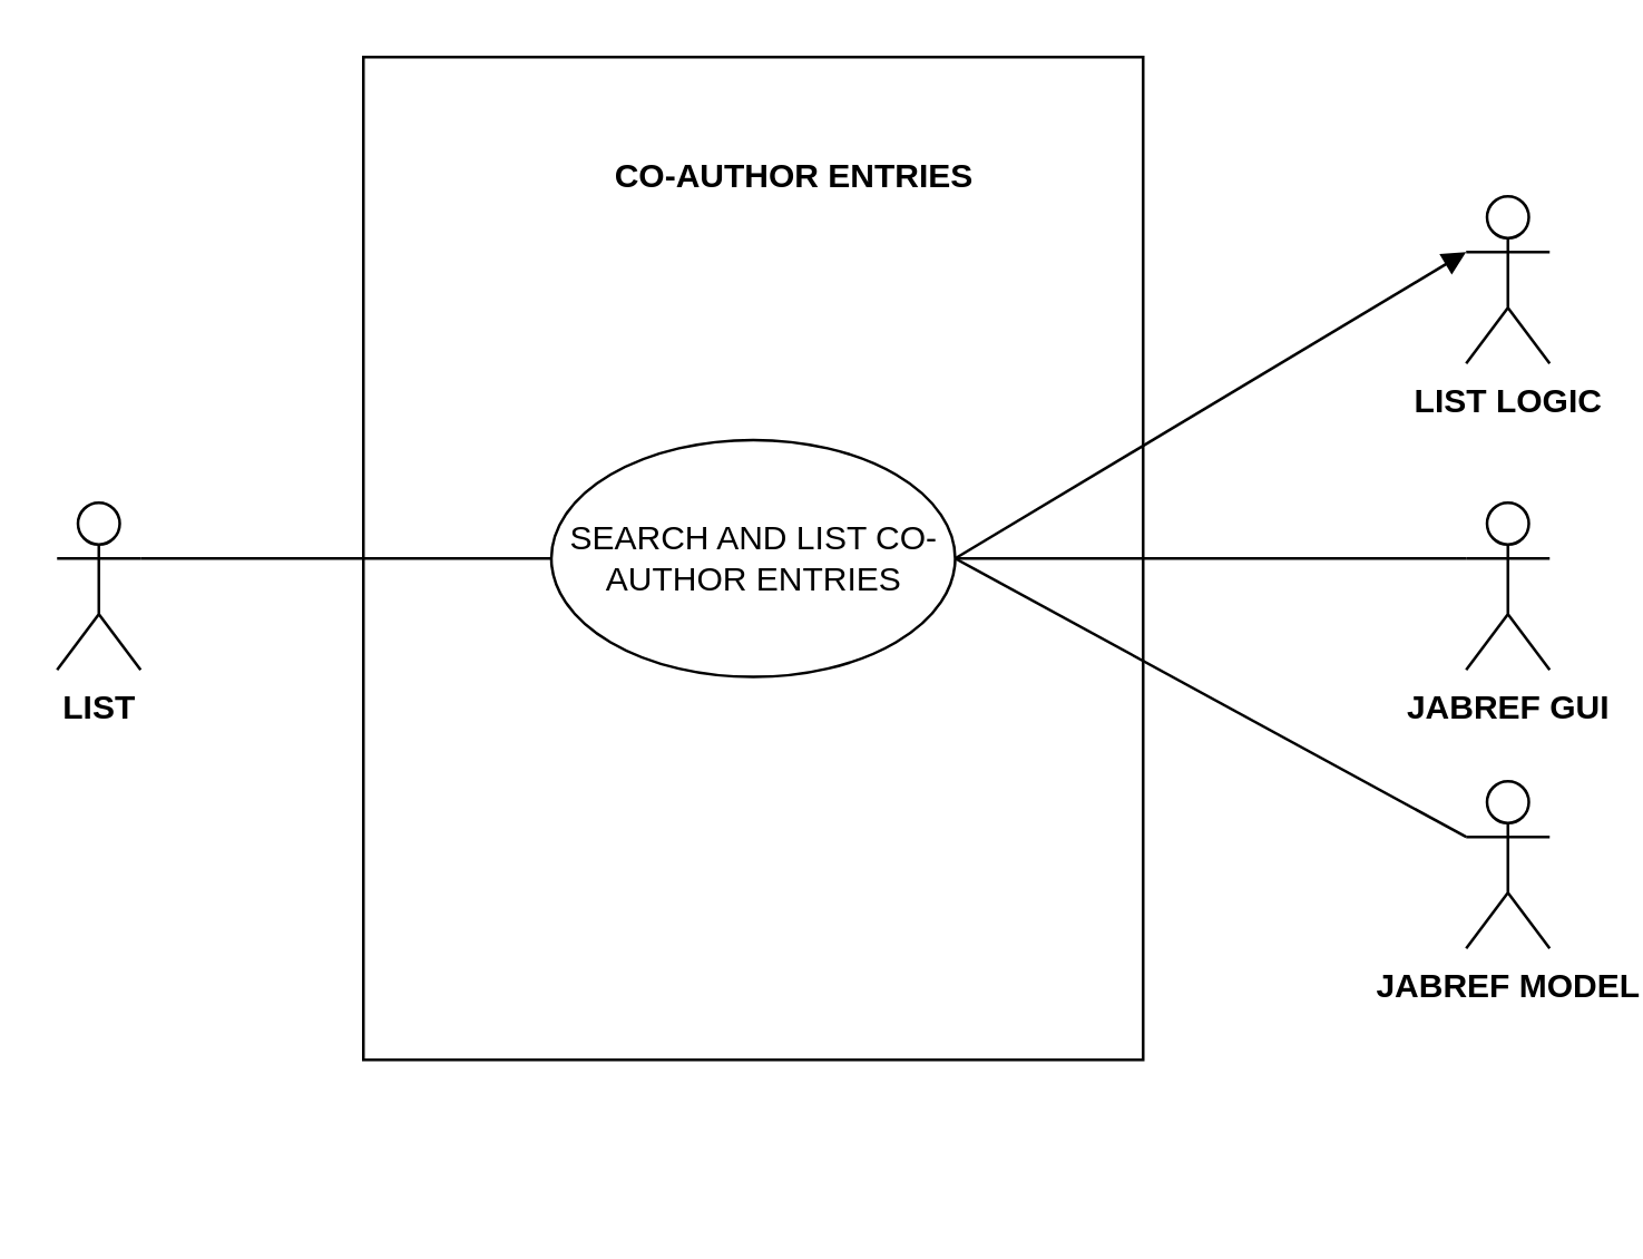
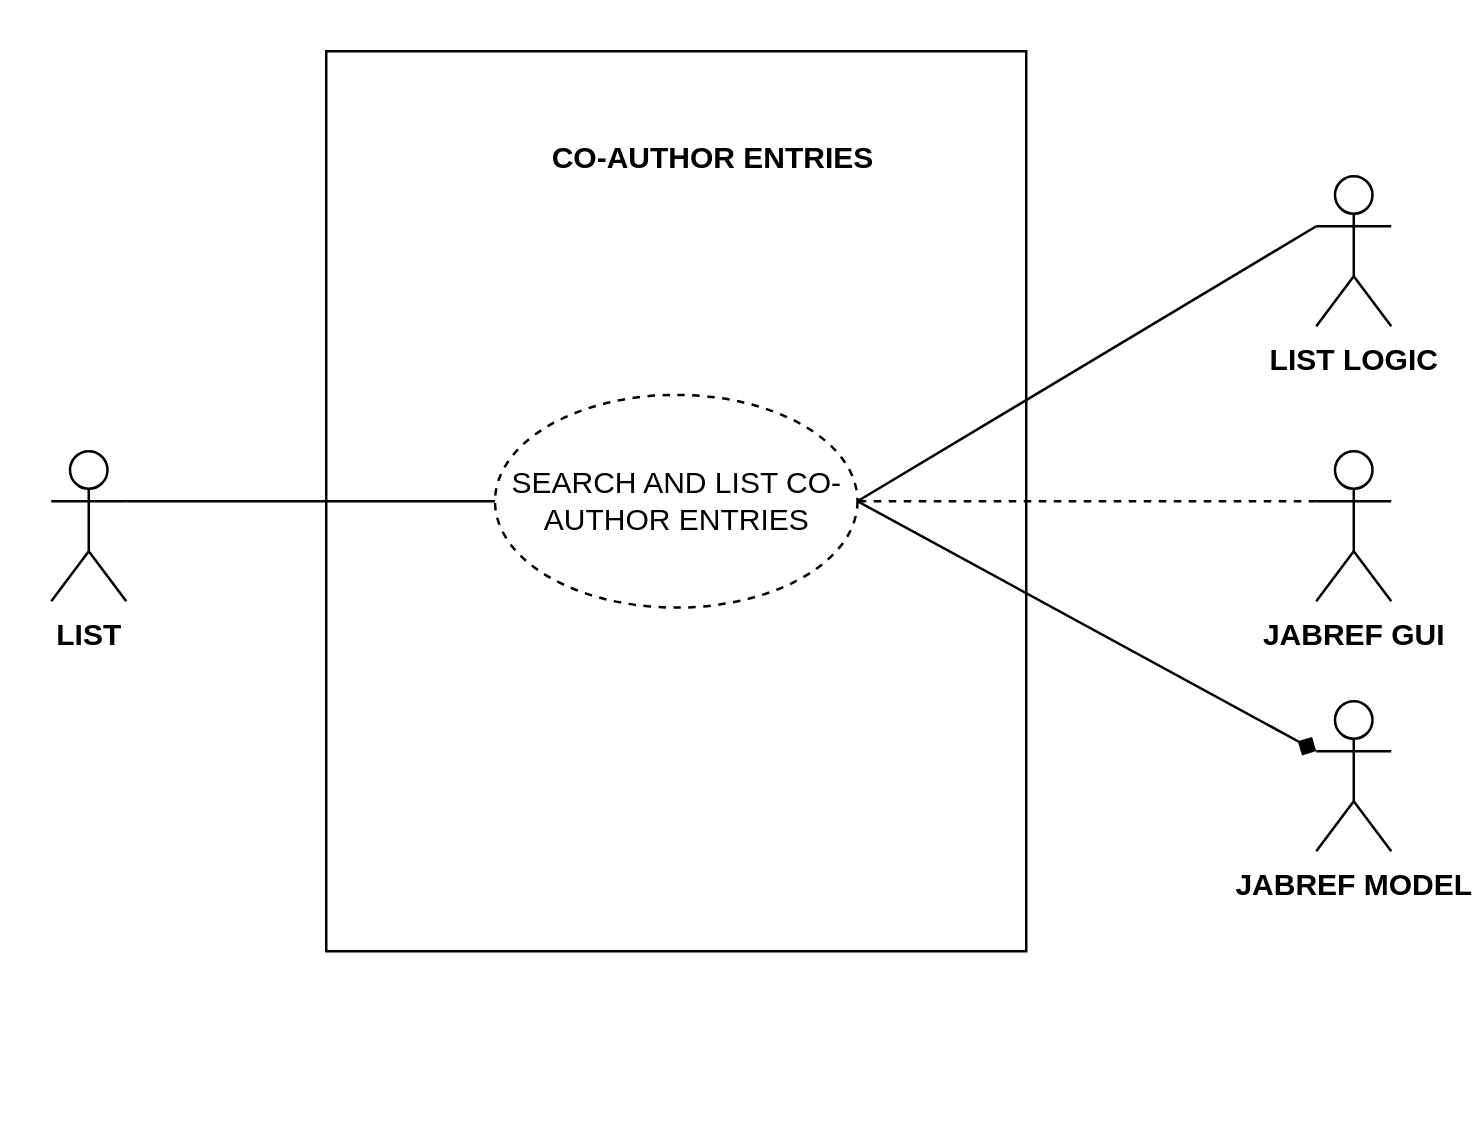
  <mxCell id="0" />
  <mxCell id="1" parent="0" />
  <mxCell id="2" value="" style="group;labelBackgroundColor=none;" parent="1" vertex="1" connectable="0"><mxGeometry x="130" y="20" width="280" height="410" as="geometry" /></mxCell>
  <mxCell id="3" value="" style="group;labelBackgroundColor=none;" parent="2" vertex="1" connectable="0"><mxGeometry width="280" height="410" as="geometry" /></mxCell>
  <mxCell id="4" value="" style="rounded=0;whiteSpace=wrap;html=1;labelBackgroundColor=none;" parent="3" vertex="1"><mxGeometry width="280" height="360" as="geometry" /></mxCell>
  <mxCell id="5" value="&lt;b&gt;CO-AUTHOR ENTRIES&lt;/b&gt;" style="text;html=1;strokeColor=none;fillColor=none;align=center;verticalAlign=middle;whiteSpace=wrap;rounded=0;labelBackgroundColor=none;" parent="3" vertex="1"><mxGeometry x="85" y="31.54" width="140" height="23.65" as="geometry" /></mxCell>
- <mxCell id="6" value="SEARCH AND LIST CO-AUTHOR ENTRIES" style="ellipse;whiteSpace=wrap;html=1;labelBackgroundColor=none;" parent="3" vertex="1"><mxGeometry x="67.5" y="137.46" width="145" height="85.09" as="geometry" /></mxCell>
+ <mxCell id="6" value="SEARCH AND LIST CO-AUTHOR ENTRIES" style="ellipse;whiteSpace=wrap;html=1;labelBackgroundColor=none;dashed=1;" parent="3" vertex="1"><mxGeometry x="67.5" y="137.46" width="145" height="85.09" as="geometry" /></mxCell>
  <mxCell id="7" value="&lt;b&gt;LIST&lt;/b&gt;" style="shape=umlActor;verticalLabelPosition=bottom;verticalAlign=top;html=1;outlineConnect=0;labelBackgroundColor=none;" parent="1" vertex="1"><mxGeometry x="20" y="180" width="30" height="60" as="geometry" /></mxCell>
  <mxCell id="8" value="" style="endArrow=none;html=1;rounded=0;exitX=0;exitY=0.5;exitDx=0;exitDy=0;entryX=1;entryY=0.333;entryDx=0;entryDy=0;entryPerimeter=0;labelBackgroundColor=none;" parent="1" source="6" target="7" edge="1"><mxGeometry width="50" height="50" relative="1" as="geometry"><mxPoint x="60" y="295" as="sourcePoint" /><mxPoint x="60" y="160" as="targetPoint" /></mxGeometry></mxCell>
  <mxCell id="9" value="&lt;b&gt;LIST LOGIC&lt;/b&gt;" style="shape=umlActor;verticalLabelPosition=bottom;verticalAlign=top;html=1;outlineConnect=0;labelBackgroundColor=none;" parent="1" vertex="1"><mxGeometry x="526" y="70" width="30" height="60" as="geometry" /></mxCell>
  <mxCell id="10" value="&lt;b&gt;JABREF GUI&lt;/b&gt;" style="shape=umlActor;verticalLabelPosition=bottom;verticalAlign=top;html=1;outlineConnect=0;labelBackgroundColor=none;" parent="1" vertex="1"><mxGeometry x="526" y="180" width="30" height="60" as="geometry" /></mxCell>
  <mxCell id="11" value="&lt;b&gt;JABREF MODEL&lt;/b&gt;" style="shape=umlActor;verticalLabelPosition=bottom;verticalAlign=top;html=1;outlineConnect=0;labelBackgroundColor=none;" parent="1" vertex="1"><mxGeometry x="526" y="280" width="30" height="60" as="geometry" /></mxCell>
- <mxCell id="12" value="" style="endArrow=block;html=1;rounded=0;entryX=0;entryY=0.333;entryDx=0;entryDy=0;entryPerimeter=0;exitX=1;exitY=0.5;exitDx=0;exitDy=0;labelBackgroundColor=none;" parent="1" source="6" target="9" edge="1"><mxGeometry width="50" height="50" relative="1" as="geometry"><mxPoint x="420" y="140" as="sourcePoint" /><mxPoint x="470" y="90" as="targetPoint" /></mxGeometry></mxCell>
- <mxCell id="13" value="" style="endArrow=none;html=1;rounded=0;entryX=1;entryY=0.5;entryDx=0;entryDy=0;exitX=0;exitY=0.333;exitDx=0;exitDy=0;exitPerimeter=0;labelBackgroundColor=none;" parent="1" source="10" target="6" edge="1"><mxGeometry width="50" height="50" relative="1" as="geometry"><mxPoint x="400" y="290" as="sourcePoint" /><mxPoint x="450" y="240" as="targetPoint" /></mxGeometry></mxCell>
- <mxCell id="14" value="" style="endArrow=none;html=1;rounded=0;entryX=0;entryY=0.333;entryDx=0;entryDy=0;entryPerimeter=0;exitX=1;exitY=0.5;exitDx=0;exitDy=0;labelBackgroundColor=none;" parent="1" source="6" target="11" edge="1"><mxGeometry width="50" height="50" relative="1" as="geometry"><mxPoint x="400" y="310" as="sourcePoint" /><mxPoint x="480" y="180" as="targetPoint" /></mxGeometry></mxCell>
+ <mxCell id="12" value="" style="endArrow=none;html=1;rounded=0;entryX=0;entryY=0.333;entryDx=0;entryDy=0;entryPerimeter=0;exitX=1;exitY=0.5;exitDx=0;exitDy=0;labelBackgroundColor=none;" parent="1" source="6" target="9" edge="1"><mxGeometry width="50" height="50" relative="1" as="geometry"><mxPoint x="420" y="140" as="sourcePoint" /><mxPoint x="470" y="90" as="targetPoint" /></mxGeometry></mxCell>
+ <mxCell id="13" value="" style="endArrow=none;html=1;rounded=0;entryX=1;entryY=0.5;entryDx=0;entryDy=0;exitX=0;exitY=0.333;exitDx=0;exitDy=0;exitPerimeter=0;labelBackgroundColor=none;dashed=1;" parent="1" source="10" target="6" edge="1"><mxGeometry width="50" height="50" relative="1" as="geometry"><mxPoint x="400" y="290" as="sourcePoint" /><mxPoint x="450" y="240" as="targetPoint" /></mxGeometry></mxCell>
+ <mxCell id="14" value="" style="endArrow=diamond;html=1;rounded=0;entryX=0;entryY=0.333;entryDx=0;entryDy=0;entryPerimeter=0;exitX=1;exitY=0.5;exitDx=0;exitDy=0;labelBackgroundColor=none;" parent="1" source="6" target="11" edge="1"><mxGeometry width="50" height="50" relative="1" as="geometry"><mxPoint x="400" y="310" as="sourcePoint" /><mxPoint x="480" y="180" as="targetPoint" /></mxGeometry></mxCell>
